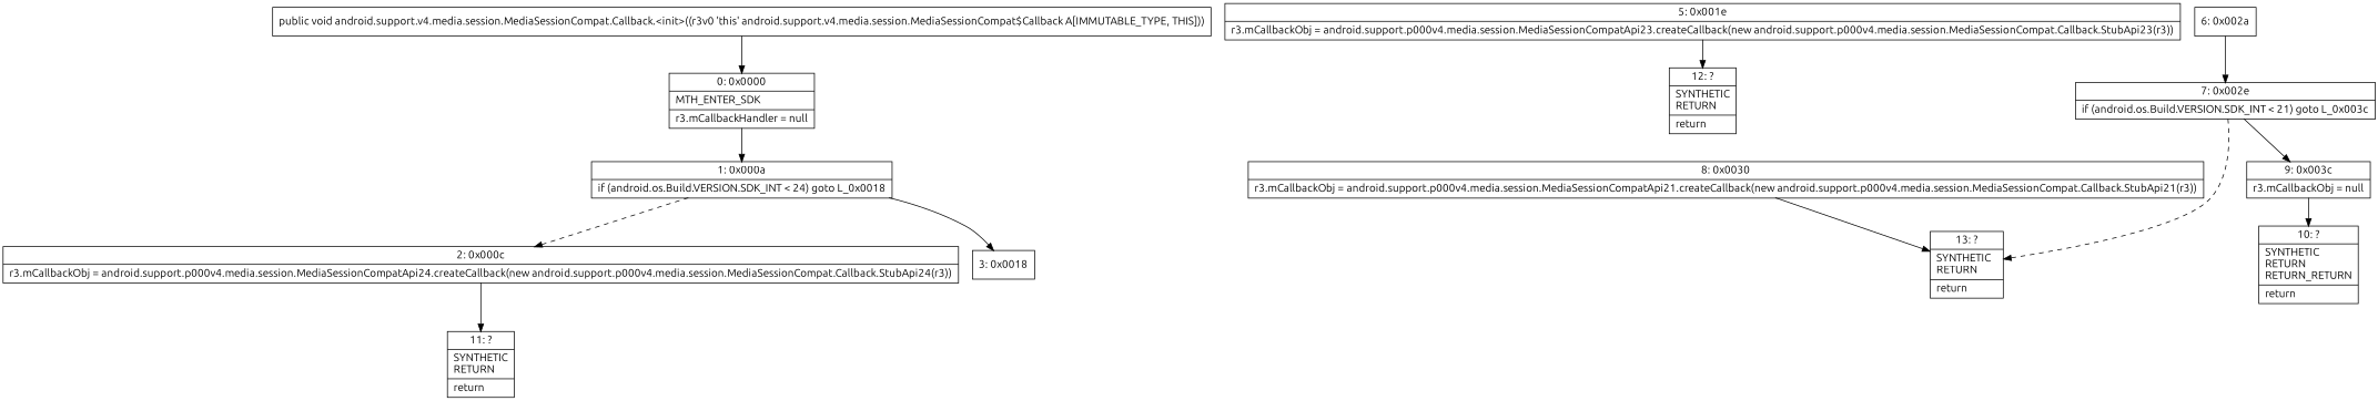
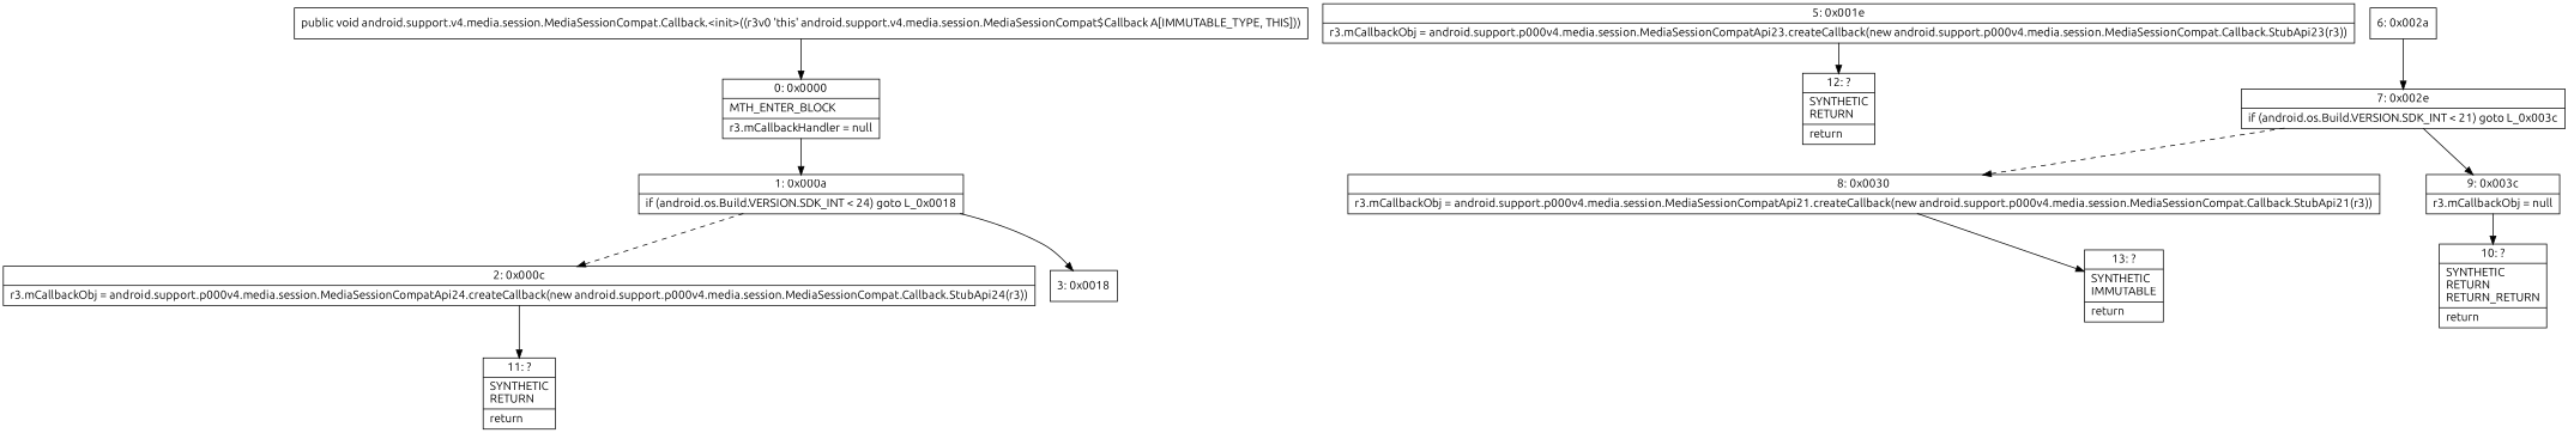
  digraph {
    fontname=Ubuntu
    node [fontname=Ubuntu shape=record]
    edge [fontname=Ubuntu]
-   n1 [label="{0\:\ 0x0000|MTH_ENTER_SDK\l|r3.mCallbackHandler = null\l}"]
+   n1 [label="{0\:\ 0x0000|MTH_ENTER_BLOCK\l|r3.mCallbackHandler = null\l}"]
    n2 [label="{1\:\ 0x000a|if (android.os.Build.VERSION.SDK_INT \< 24) goto L_0x0018\l}"]
    n3 [label="{2\:\ 0x000c|r3.mCallbackObj = android.support.p000v4.media.session.MediaSessionCompatApi24.createCallback(new android.support.p000v4.media.session.MediaSessionCompat.Callback.StubApi24(r3))\l}"]
    n4 [label="{3\:\ 0x0018}"]
    n5 [label="{11\:\ ?|SYNTHETIC\lRETURN\l|return\l}"]
    n6 [label="{5\:\ 0x001e|r3.mCallbackObj = android.support.p000v4.media.session.MediaSessionCompatApi23.createCallback(new android.support.p000v4.media.session.MediaSessionCompat.Callback.StubApi23(r3))\l}"]
    n7 [label="{12\:\ ?|SYNTHETIC\lRETURN\l|return\l}"]
    n8 [label="{6\:\ 0x002a}"]
    n9 [label="{7\:\ 0x002e|if (android.os.Build.VERSION.SDK_INT \< 21) goto L_0x003c\l}"]
    n10 [label="{8\:\ 0x0030|r3.mCallbackObj = android.support.p000v4.media.session.MediaSessionCompatApi21.createCallback(new android.support.p000v4.media.session.MediaSessionCompat.Callback.StubApi21(r3))\l}"]
    n11 [label="{9\:\ 0x003c|r3.mCallbackObj = null\l}"]
-   n12 [label="{13\:\ ?|SYNTHETIC\lRETURN\l|return\l}"]
+   n12 [label="{13\:\ ?|SYNTHETIC\lIMMUTABLE\l|return\l}"]
    n13 [label="{10\:\ ?|SYNTHETIC\lRETURN\lRETURN_RETURN\l|return\l}"]
    n14 [label="{public void android.support.v4.media.session.MediaSessionCompat.Callback.\<init\>((r3v0 'this' android.support.v4.media.session.MediaSessionCompat$Callback A[IMMUTABLE_TYPE, THIS])) }"]
    n1 -> n2
    n2 -> n3 [style=dashed]
    n2 -> n4
    n3 -> n5
    n6 -> n7
    n8 -> n9
-   n9 -> n12 [style=dashed]
+   n9 -> n10 [style=dashed]
    n9 -> n11
    n10 -> n12
    n11 -> n13
    n14 -> n1
  }
